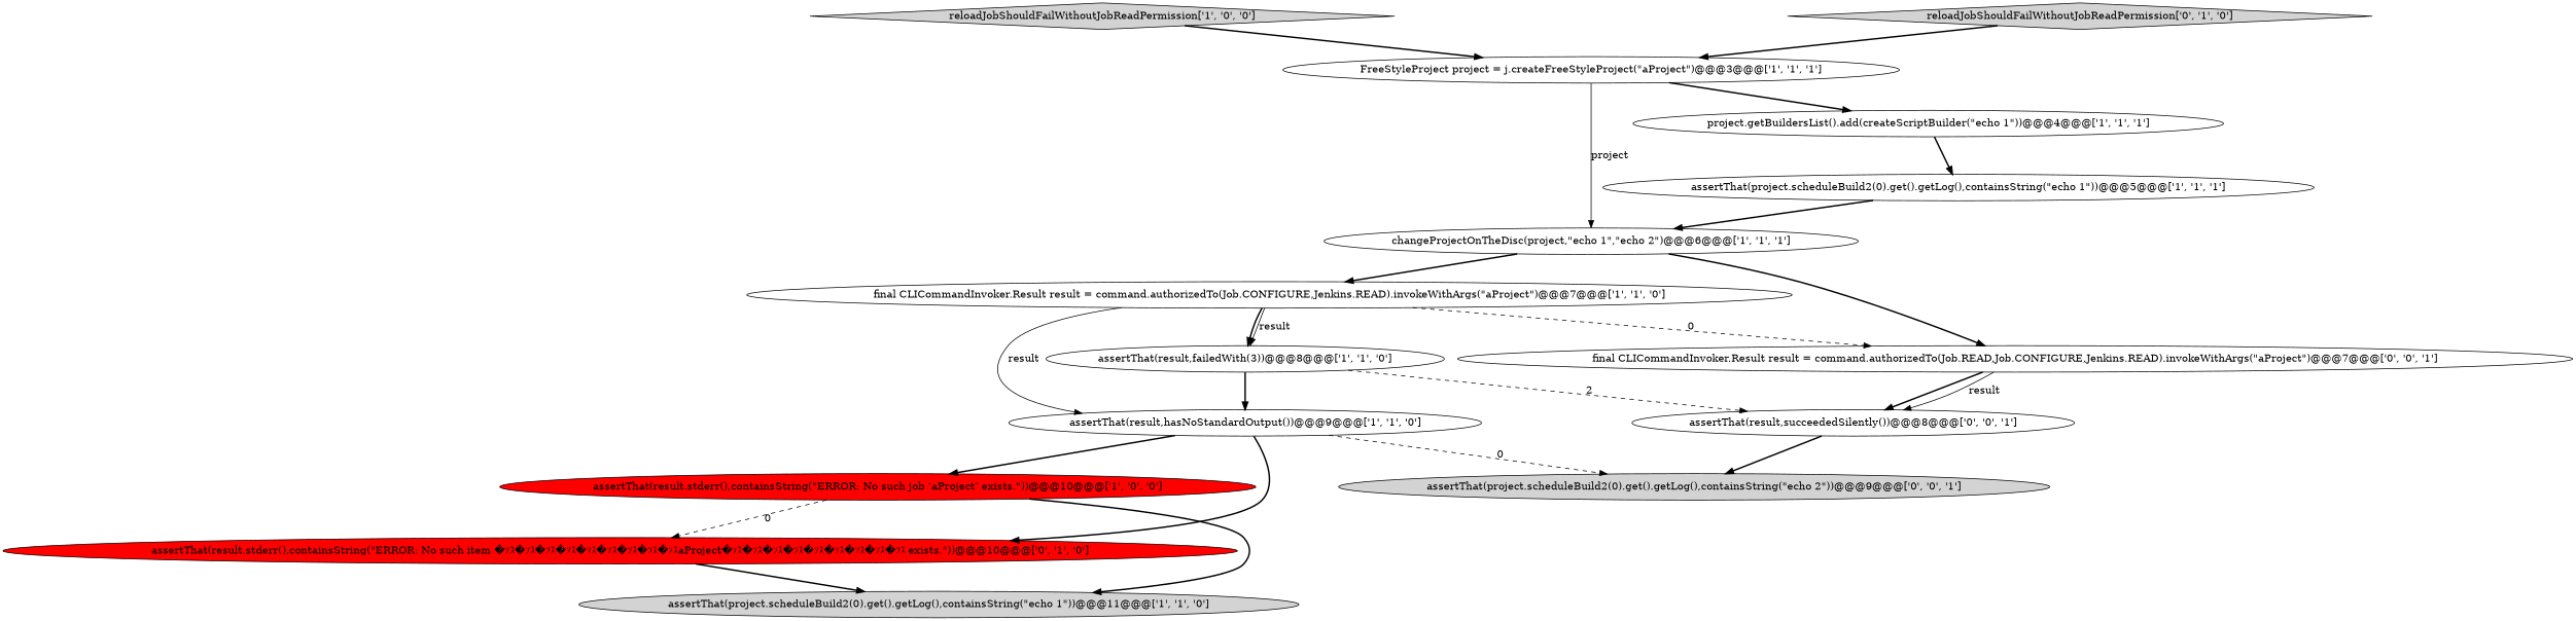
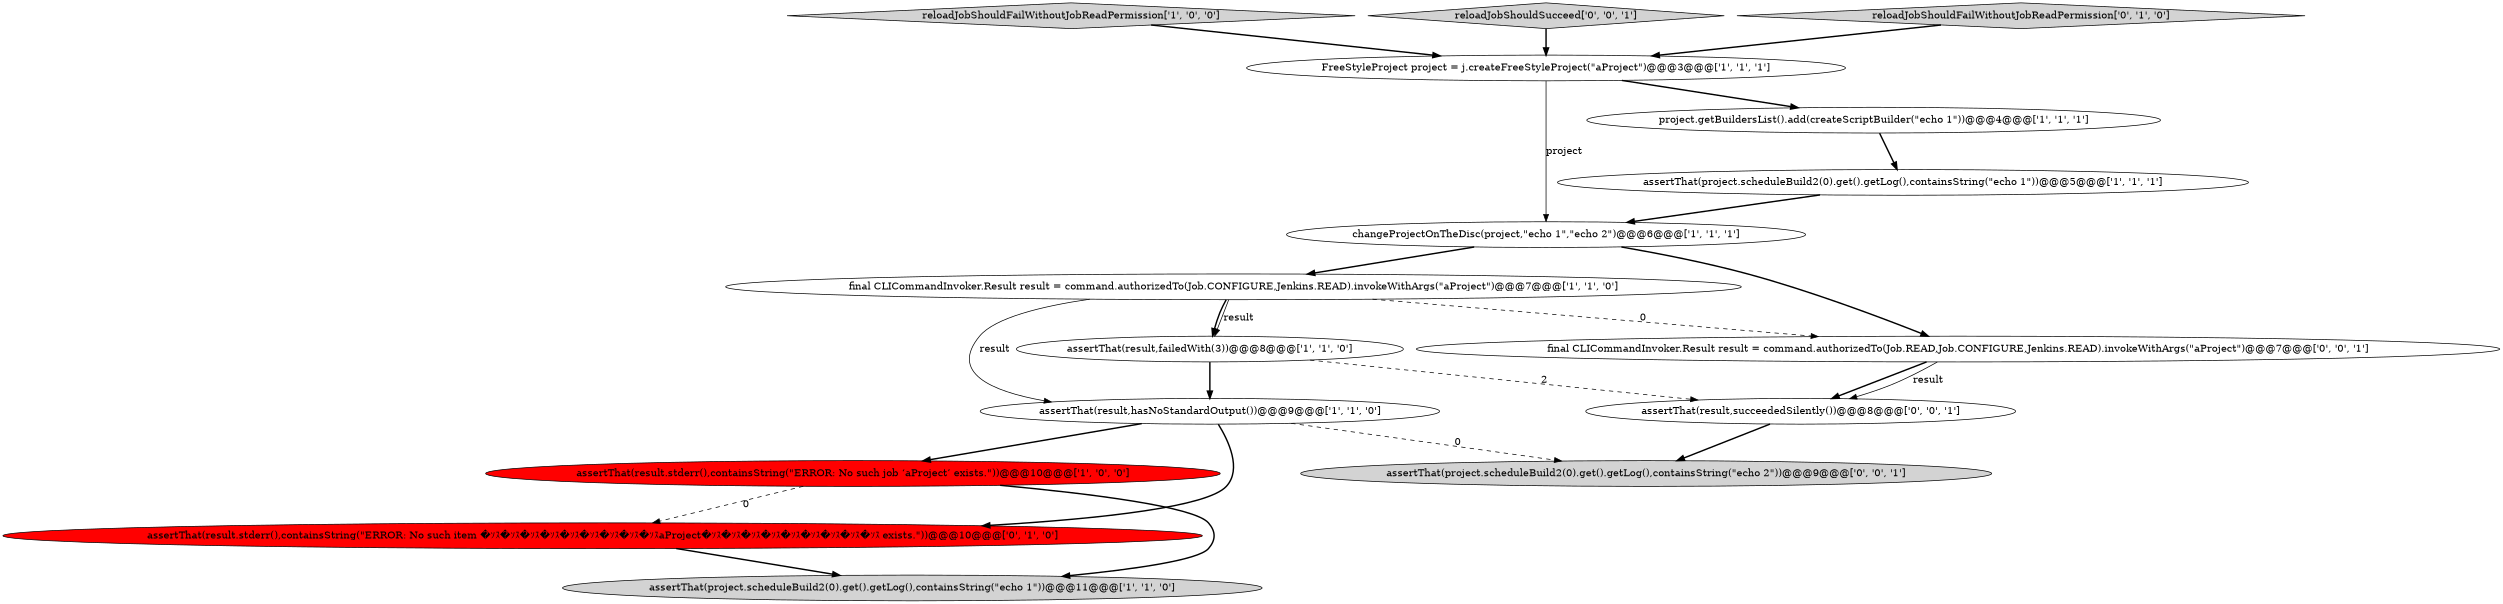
  digraph {
    node [fillcolor=white shape=ellipse style=filled]
    edge [style=bold]
    n1 [fillcolor=red label="assertThat(result.stderr(),containsString(\"ERROR: No such job ‘aProject’ exists.\"))@@@10@@@['1', '0', '0']"]
    n2 [fillcolor=red label="assertThat(result.stderr(),containsString(\"ERROR: No such item �ｿｽ�ｿｽ�ｿｽ�ｿｽ�ｿｽ�ｿｽ�ｿｽ�ｿｽ�ｿｽaProject�ｿｽ�ｿｽ�ｿｽ�ｿｽ�ｿｽ�ｿｽ�ｿｽ�ｿｽ�ｿｽ exists.\"))@@@10@@@['0', '1', '0']"]
    n3 [fillcolor=lightgray label="assertThat(project.scheduleBuild2(0).get().getLog(),containsString(\"echo 1\"))@@@11@@@['1', '1', '0']"]
    n4 [label="assertThat(result,failedWith(3))@@@8@@@['1', '1', '0']"]
    n5 [label="assertThat(result,hasNoStandardOutput())@@@9@@@['1', '1', '0']"]
    n6 [label="assertThat(result,succeededSilently())@@@8@@@['0', '0', '1']"]
    n7 [fillcolor=lightgray label="assertThat(project.scheduleBuild2(0).get().getLog(),containsString(\"echo 2\"))@@@9@@@['0', '0', '1']"]
    n8 [label="final CLICommandInvoker.Result result = command.authorizedTo(Job.CONFIGURE,Jenkins.READ).invokeWithArgs(\"aProject\")@@@7@@@['1', '1', '0']"]
    n9 [label="final CLICommandInvoker.Result result = command.authorizedTo(Job.READ,Job.CONFIGURE,Jenkins.READ).invokeWithArgs(\"aProject\")@@@7@@@['0', '0', '1']"]
    n10 [label="changeProjectOnTheDisc(project,\"echo 1\",\"echo 2\")@@@6@@@['1', '1', '1']"]
    n11 [fillcolor=lightgray label="reloadJobShouldFailWithoutJobReadPermission['1', '0', '0']" shape=diamond]
    n12 [label="FreeStyleProject project = j.createFreeStyleProject(\"aProject\")@@@3@@@['1', '1', '1']"]
    n13 [label="project.getBuildersList().add(createScriptBuilder(\"echo 1\"))@@@4@@@['1', '1', '1']"]
    n14 [label="assertThat(project.scheduleBuild2(0).get().getLog(),containsString(\"echo 1\"))@@@5@@@['1', '1', '1']"]
+   n15 [fillcolor=lightgray label="reloadJobShouldSucceed['0', '0', '1']" shape=diamond]
    n16 [fillcolor=lightgray label="reloadJobShouldFailWithoutJobReadPermission['0', '1', '0']" shape=diamond]
    n1 -> n2 [label=0 style=dashed]
    n1 -> n3
    n2 -> n3
    n4 -> n5
    n4 -> n6 [label=2 style=dashed]
    n5 -> n1
    n5 -> n2
    n5 -> n7 [label=0 style=dashed]
    n6 -> n7
    n8 -> n4 [label=result style=solid]
    n8 -> n4
    n8 -> n5 [label=result style=solid]
    n8 -> n9 [label=0 style=dashed]
    n9 -> n6
    n9 -> n6 [label=result style=solid]
    n10 -> n8
    n10 -> n9
    n11 -> n12
    n12 -> n10 [label=project style=solid]
    n12 -> n13
    n13 -> n14
    n14 -> n10
+   n15 -> n12
    n16 -> n12
  }
